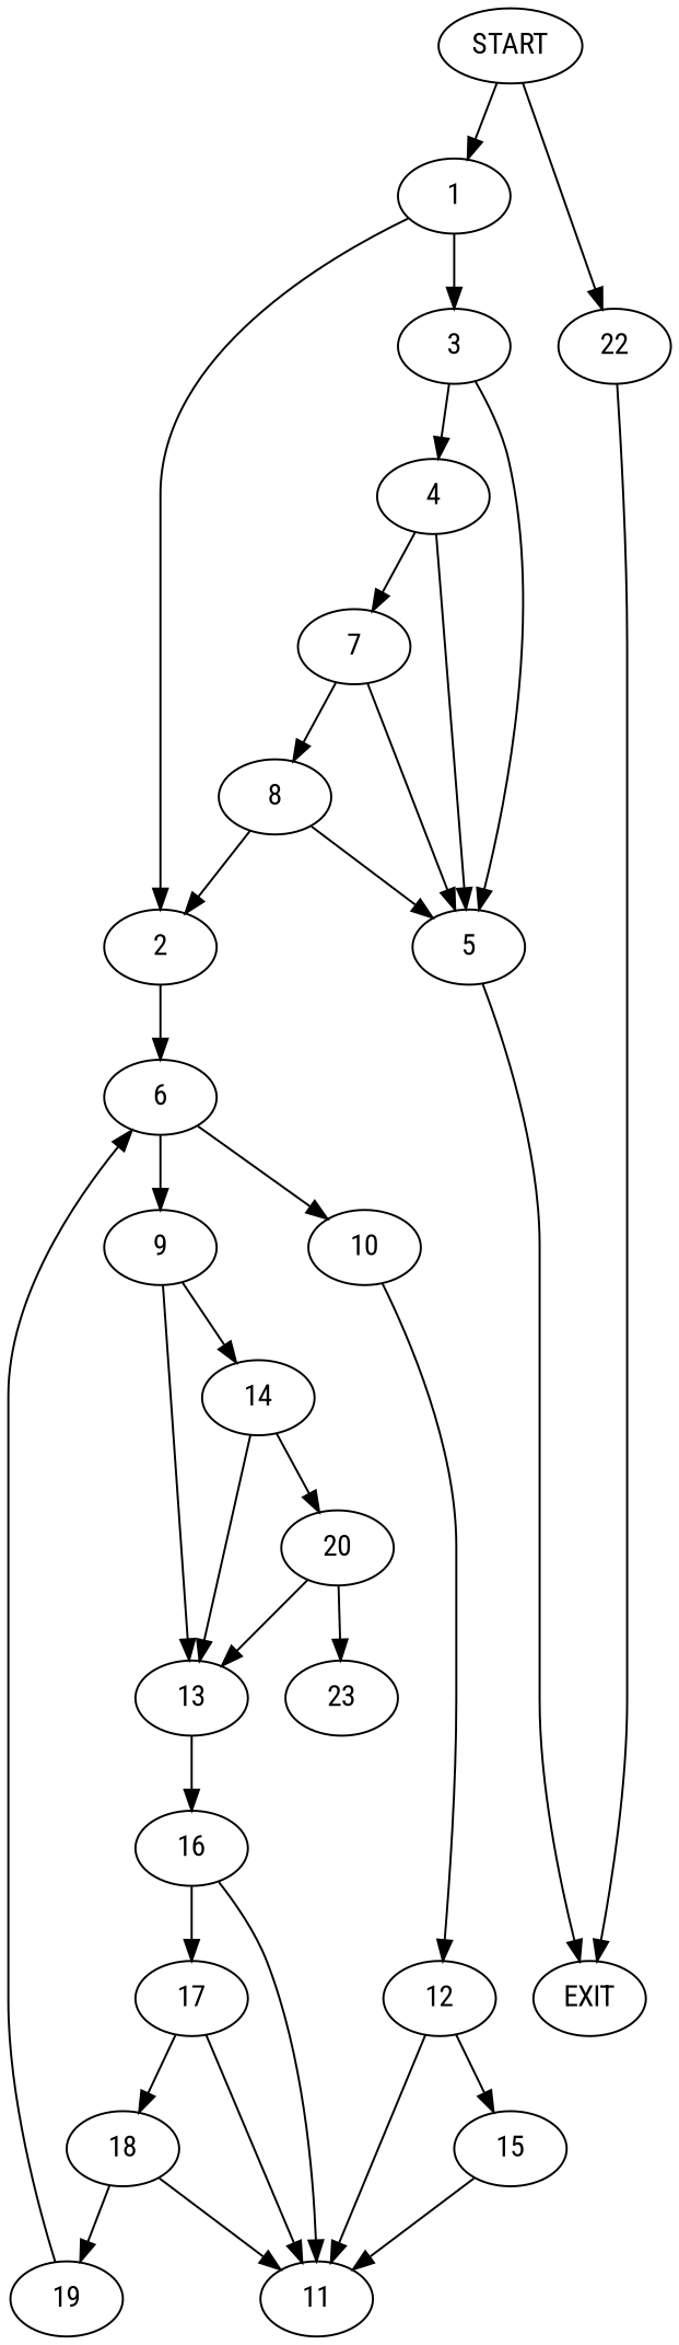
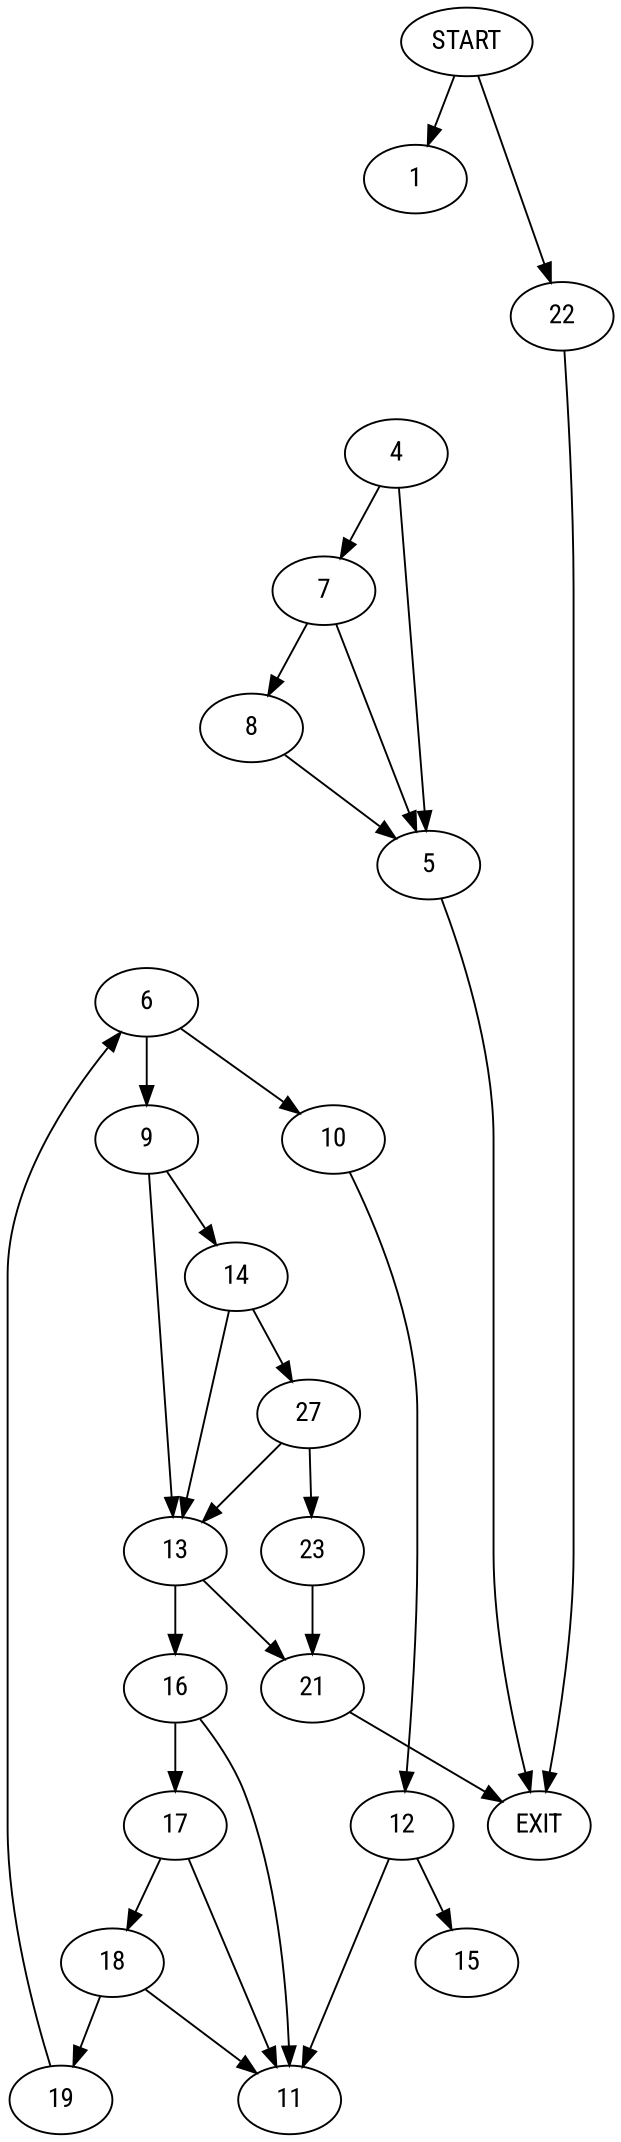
  digraph {
    fontname="Roboto Condensed"
    node [fontname="Roboto Condensed"]
    edge [fontname="Roboto Condensed"]
    n1 [label=START]
    1
    22
-   2
-   3
    n6 [label=EXIT]
    6
    4
    5
    9
    10
    7
    8
    13
    14
    12
+   21
    16
-   20
+   20 [label=27]
    11
    15
    23
    17
    18
    19
    n1 -> 1
    n1 -> 22
-   1 -> 2
-   1 -> 3
    22 -> n6
-   2 -> 6
-   3 -> 4
-   3 -> 5
    6 -> 9
    6 -> 10
    4 -> 5
    4 -> 7
    5 -> n6
    9 -> 13
    9 -> 14
    10 -> 12
    7 -> 5
    7 -> 8
-   8 -> 2
    8 -> 5
+   13 -> 21
    13 -> 16
    14 -> 13
    14 -> 20
    12 -> 11
    12 -> 15
+   21 -> n6
    16 -> 11
    16 -> 17
    20 -> 13
    20 -> 23
-   15 -> 11
+   23 -> 21
    17 -> 11
    17 -> 18
    18 -> 11
    18 -> 19
    19 -> 6
  }
